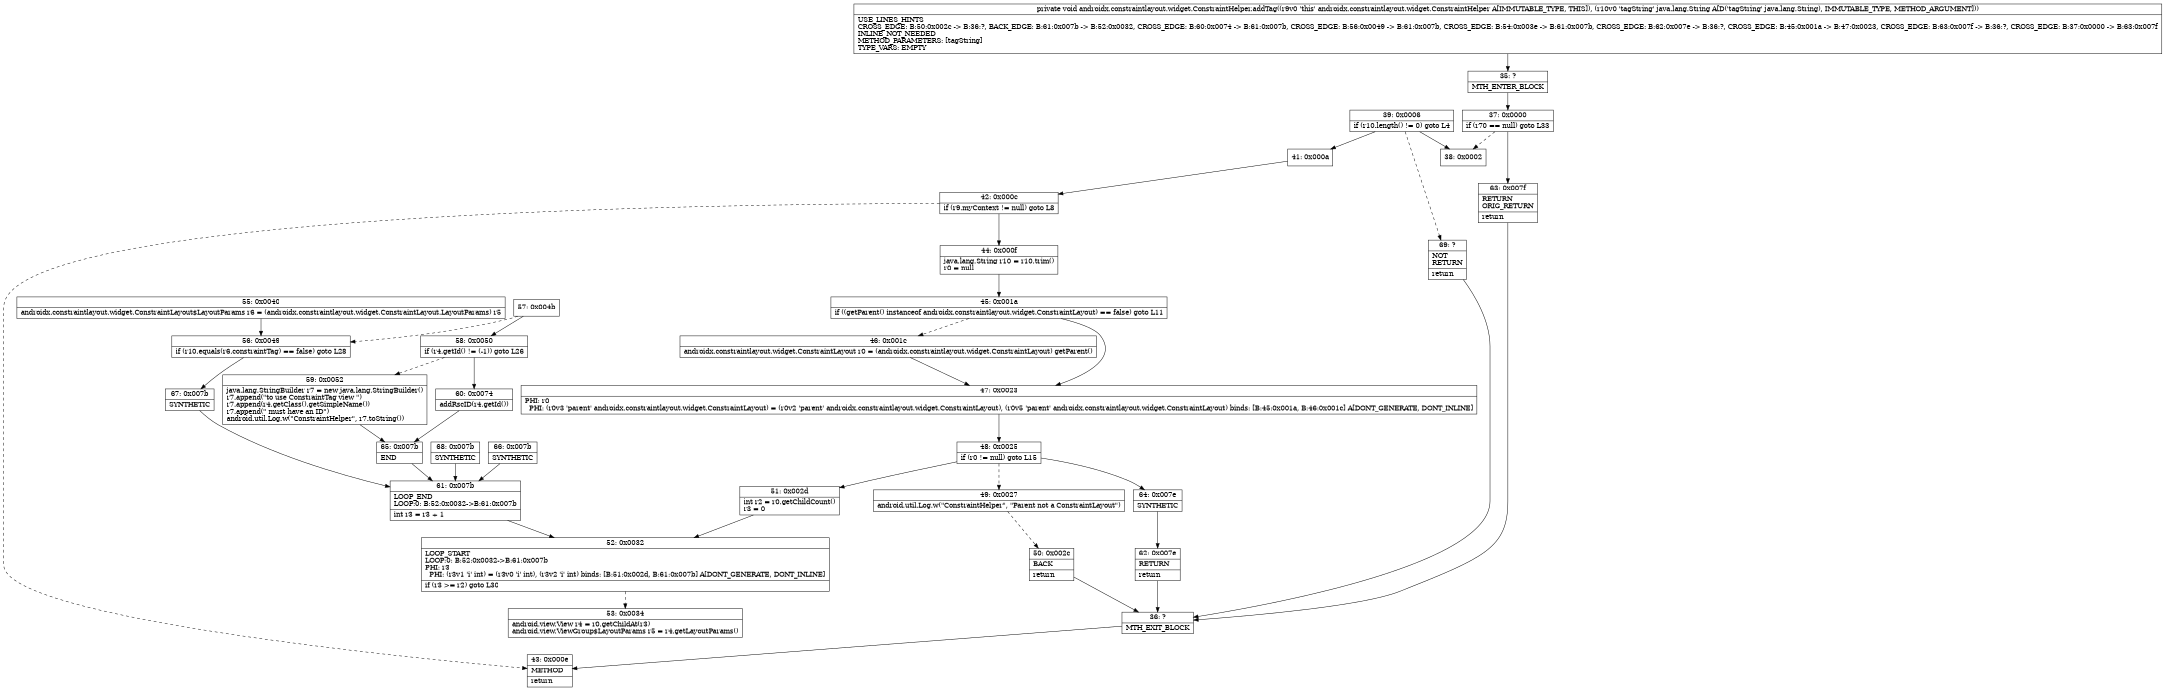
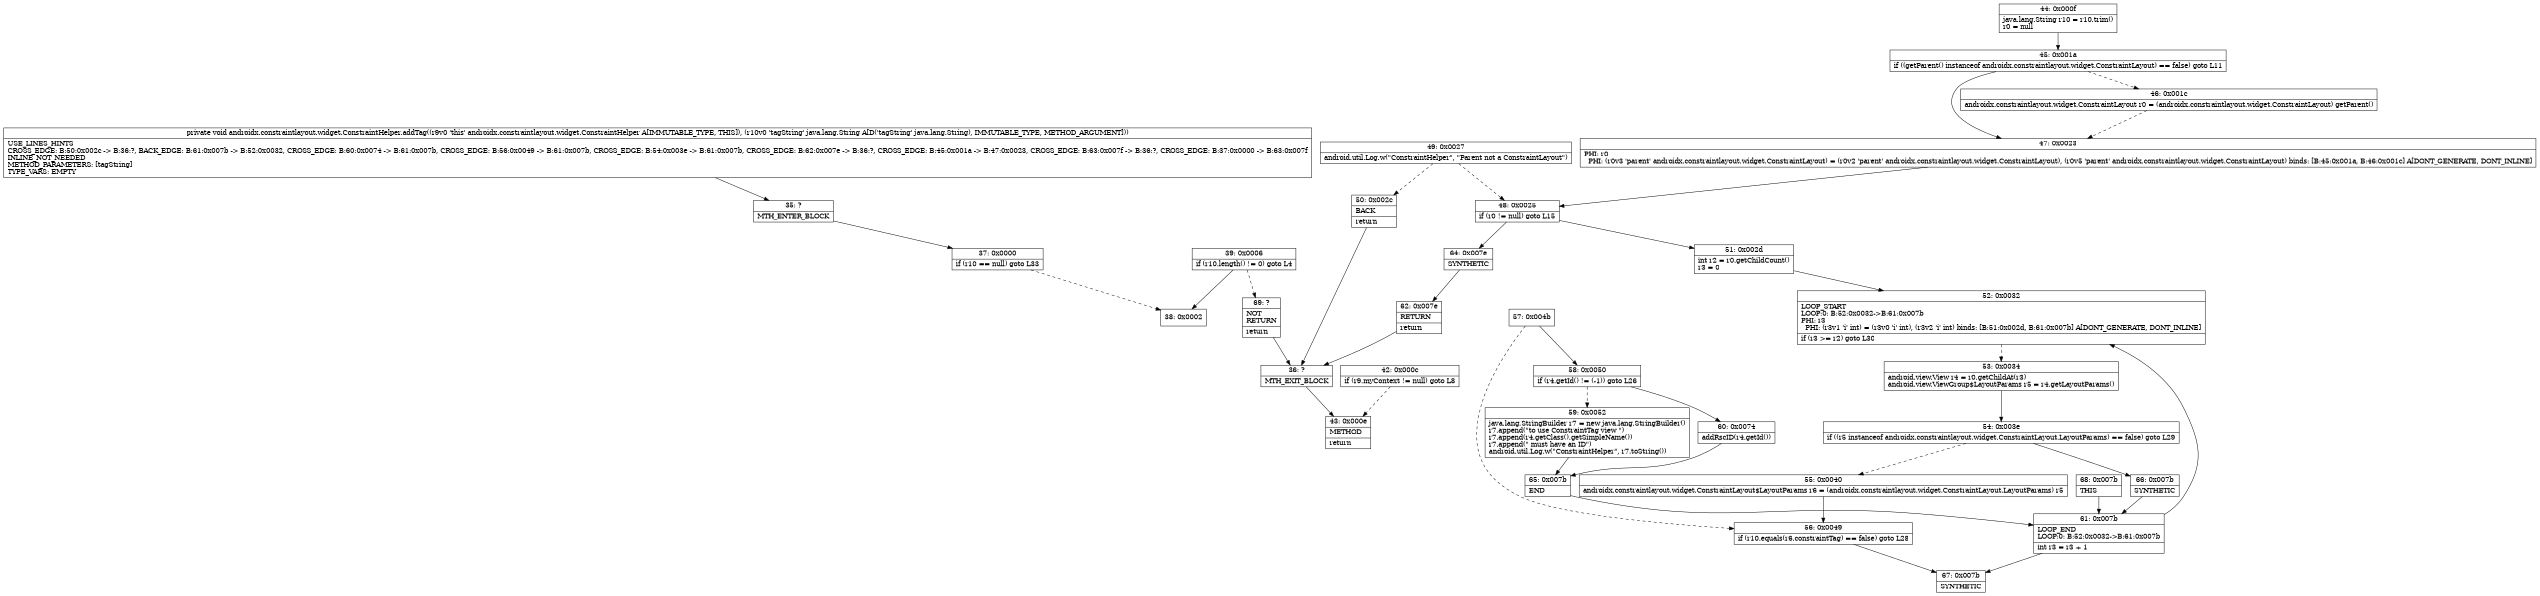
  digraph {
    node [shape=record]
    n1 [label="{35\:\ ?|MTH_ENTER_BLOCK\l}"]
-   n2 [label="{37\:\ 0x0000|if (r70 == null) goto L33\l}"]
+   n2 [label="{37\:\ 0x0000|if (r10 == null) goto L33\l}"]
    n3 [label="{38\:\ 0x0002}"]
-   n4 [label="{63\:\ 0x007f|RETURN\lORIG_RETURN\l|return\l}"]
    n5 [label="{36\:\ ?|MTH_EXIT_BLOCK\l}"]
    n6 [label="{39\:\ 0x0006|if (r10.length() != 0) goto L4\l}"]
-   n7 [label="{41\:\ 0x000a}"]
    n8 [label="{69\:\ ?|NOT\lRETURN\l|return\l}"]
    n9 [label="{42\:\ 0x000c|if (r9.myContext != null) goto L8\l}"]
    n10 [label="{43\:\ 0x000e|METHOD\l|return\l}"]
    n11 [label="{44\:\ 0x000f|java.lang.String r10 = r10.trim()\lr0 = null\l}"]
    n12 [label="{45\:\ 0x001a|if ((getParent() instanceof androidx.constraintlayout.widget.ConstraintLayout) == false) goto L11\l}"]
    n13 [label="{46\:\ 0x001c|androidx.constraintlayout.widget.ConstraintLayout r0 = (androidx.constraintlayout.widget.ConstraintLayout) getParent()\l}"]
    n14 [label="{47\:\ 0x0023|PHI: r0 \l  PHI: (r0v3 'parent' androidx.constraintlayout.widget.ConstraintLayout) = (r0v2 'parent' androidx.constraintlayout.widget.ConstraintLayout), (r0v5 'parent' androidx.constraintlayout.widget.ConstraintLayout) binds: [B:45:0x001a, B:46:0x001c] A[DONT_GENERATE, DONT_INLINE]\l}"]
    n15 [label="{48\:\ 0x0025|if (r0 != null) goto L15\l}"]
    n16 [label="{49\:\ 0x0027|android.util.Log.w(\"ConstraintHelper\", \"Parent not a ConstraintLayout\")\l}"]
    n17 [label="{51\:\ 0x002d|int r2 = r0.getChildCount()\lr3 = 0\l}"]
    n18 [label="{64\:\ 0x007e|SYNTHETIC\l}"]
    n19 [label="{50\:\ 0x002c|BACK\l|return\l}"]
    n20 [label="{52\:\ 0x0032|LOOP_START\lLOOP:0: B:52:0x0032\-\>B:61:0x007b\lPHI: r3 \l  PHI: (r3v1 'i' int) = (r3v0 'i' int), (r3v2 'i' int) binds: [B:51:0x002d, B:61:0x007b] A[DONT_GENERATE, DONT_INLINE]\l|if (r3 \>= r2) goto L30\l}"]
    n21 [label="{53\:\ 0x0034|android.view.View r4 = r0.getChildAt(r3)\landroid.view.ViewGroup$LayoutParams r5 = r4.getLayoutParams()\l}"]
+   n22 [label="{54\:\ 0x003e|if ((r5 instanceof androidx.constraintlayout.widget.ConstraintLayout.LayoutParams) == false) goto L29\l}"]
    n23 [label="{62\:\ 0x007e|RETURN\l|return\l}"]
    n24 [label="{55\:\ 0x0040|androidx.constraintlayout.widget.ConstraintLayout$LayoutParams r6 = (androidx.constraintlayout.widget.ConstraintLayout.LayoutParams) r5\l}"]
    n25 [label="{66\:\ 0x007b|SYNTHETIC\l}"]
    n26 [label="{56\:\ 0x0049|if (r10.equals(r6.constraintTag) == false) goto L28\l}"]
    n27 [label="{61\:\ 0x007b|LOOP_END\lLOOP:0: B:52:0x0032\-\>B:61:0x007b\l|int r3 = r3 + 1\l}"]
    n28 [label="{67\:\ 0x007b|SYNTHETIC\l}"]
    n29 [label="{57\:\ 0x004b}"]
    n30 [label="{58\:\ 0x0050|if (r4.getId() != (\-1)) goto L26\l}"]
    n31 [label="{59\:\ 0x0052|java.lang.StringBuilder r7 = new java.lang.StringBuilder()\lr7.append(\"to use ConstraintTag view \")\lr7.append(r4.getClass().getSimpleName())\lr7.append(\" must have an ID\")\landroid.util.Log.w(\"ConstraintHelper\", r7.toString())\l}"]
    n32 [label="{60\:\ 0x0074|addRscID(r4.getId())\l}"]
    n33 [label="{65\:\ 0x007b|END\l}"]
-   n34 [label="{68\:\ 0x007b|SYNTHETIC\l}"]
+   n34 [label="{68\:\ 0x007b|THIS\l}"]
    n35 [label="{private void androidx.constraintlayout.widget.ConstraintHelper.addTag((r9v0 'this' androidx.constraintlayout.widget.ConstraintHelper A[IMMUTABLE_TYPE, THIS]), (r10v0 'tagString' java.lang.String A[D('tagString' java.lang.String), IMMUTABLE_TYPE, METHOD_ARGUMENT]))  | USE_LINES_HINTS\lCROSS_EDGE: B:50:0x002c \-\> B:36:?, BACK_EDGE: B:61:0x007b \-\> B:52:0x0032, CROSS_EDGE: B:60:0x0074 \-\> B:61:0x007b, CROSS_EDGE: B:56:0x0049 \-\> B:61:0x007b, CROSS_EDGE: B:54:0x003e \-\> B:61:0x007b, CROSS_EDGE: B:62:0x007e \-\> B:36:?, CROSS_EDGE: B:45:0x001a \-\> B:47:0x0023, CROSS_EDGE: B:63:0x007f \-\> B:36:?, CROSS_EDGE: B:37:0x0000 \-\> B:63:0x007f\lINLINE_NOT_NEEDED\lMETHOD_PARAMETERS: [tagString]\lTYPE_VARS: EMPTY\l}"]
    n1 -> n2
    n2 -> n3 [style=dashed]
-   n2 -> n4
-   n4 -> n5
    n5 -> n10
    n6 -> n3
-   n6 -> n7
    n6 -> n8 [style=dashed]
-   n7 -> n9
    n8 -> n5
    n9 -> n10 [style=dashed]
-   n9 -> n11
    n11 -> n12
    n12 -> n13 [style=dashed]
    n12 -> n14
-   n13 -> n14
+   n13 -> n14 [style=dashed]
    n14 -> n15
-   n15 -> n16 [style=dashed]
+   n16 -> n15 [style=dashed]
    n15 -> n17
    n15 -> n18
    n16 -> n19 [style=dashed]
    n17 -> n20
    n18 -> n23
    n19 -> n5
    n20 -> n21 [style=dashed]
+   n21 -> n22
+   n22 -> n24 [style=dashed]
+   n22 -> n25
    n23 -> n5
    n24 -> n26
    n25 -> n27
    n26 -> n28
    n27 -> n20
-   n28 -> n27
+   n27 -> n28
    n29 -> n26 [style=dashed]
    n29 -> n30
    n30 -> n31 [style=dashed]
    n30 -> n32
    n31 -> n33
    n32 -> n33
    n33 -> n27
    n34 -> n27
    n35 -> n1
  }
